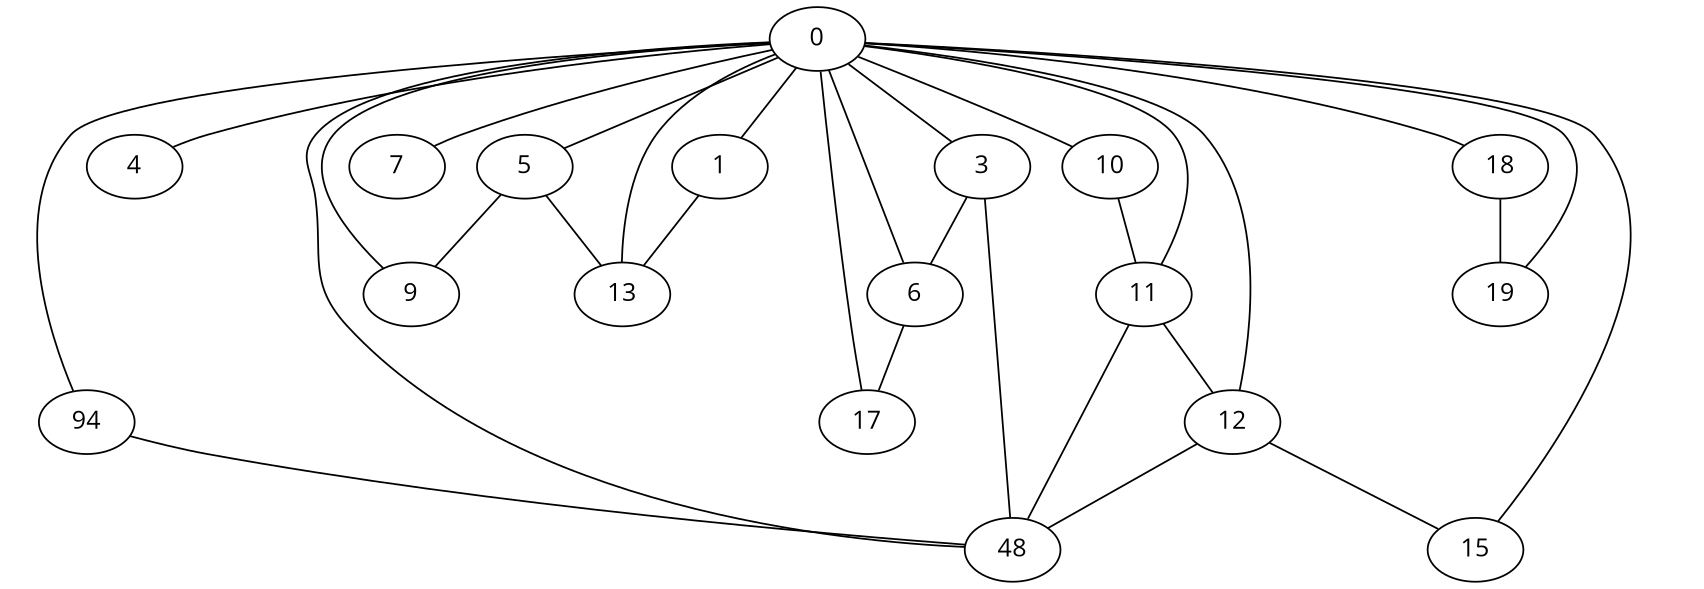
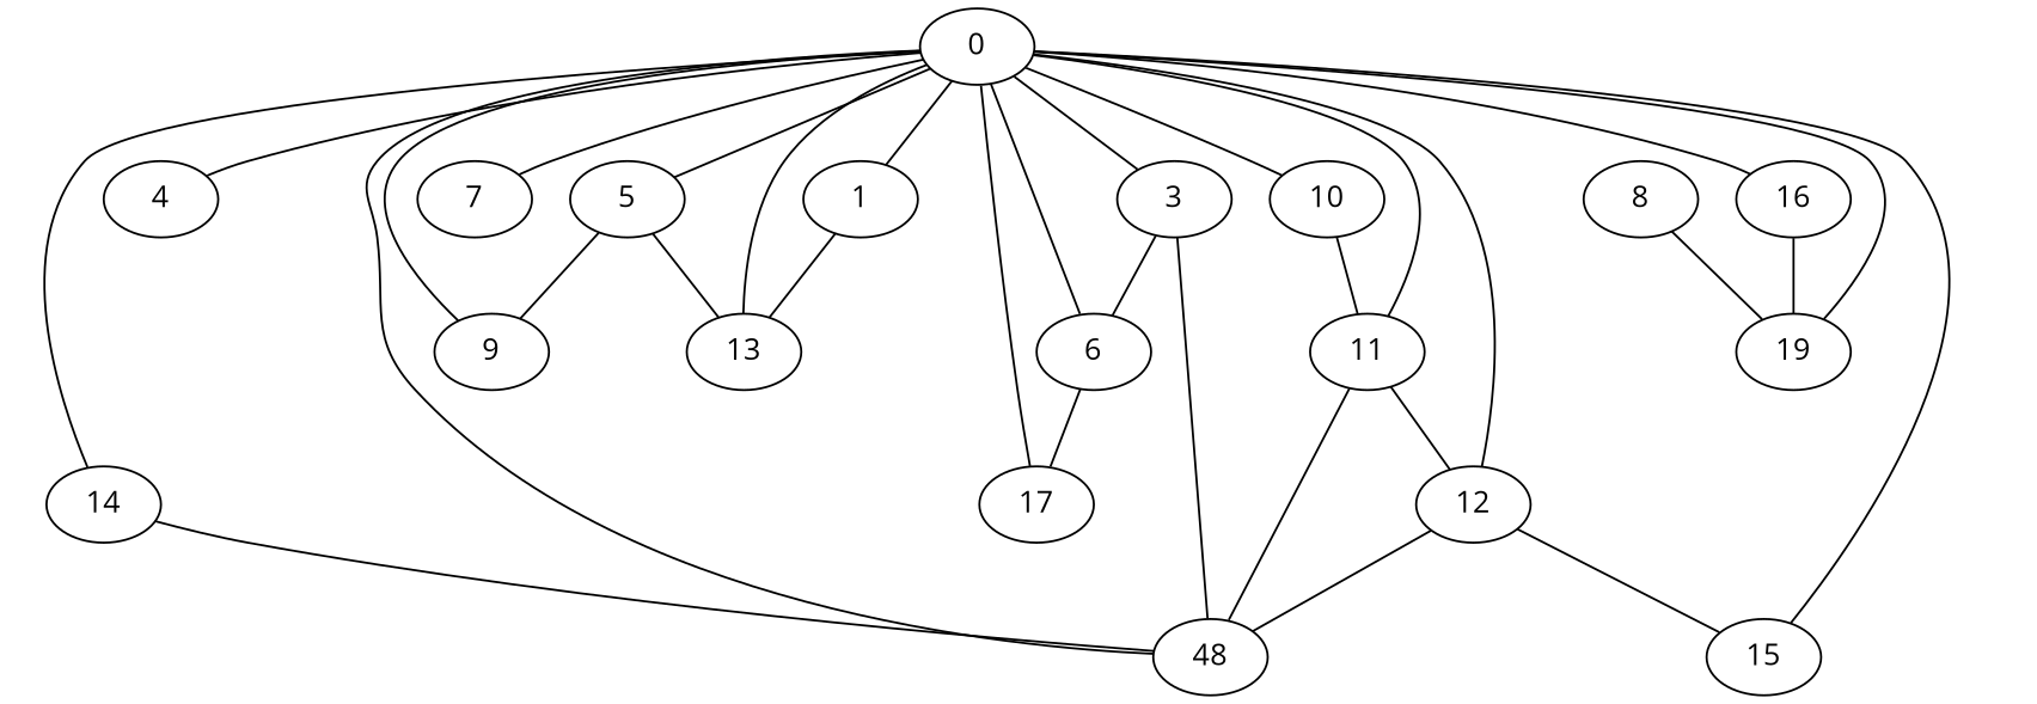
  graph {
    fontname="Open Sans"
    node [fontname="Open Sans"]
    edge [fontname="Open Sans"]
    0
    1
    3
    4
    5
    6
    7
    9
    10
    11
    12
    13
-   14 [label=94]
+   14
    15
-   16 [label=18]
+   16
    17
    n17 [label=48]
    19
+   8
    0 -- 1
    0 -- 3
    0 -- 4
    0 -- 5
    0 -- 6
    0 -- 7
    0 -- 9
    0 -- 10
    0 -- 11
    0 -- 12
    0 -- 13
    0 -- 14
    0 -- 15
    0 -- 16
    0 -- 17
    0 -- n17
    0 -- 19
    1 -- 13
    3 -- 6
    3 -- n17
    5 -- 9
    5 -- 13
    6 -- 17
    10 -- 11
    11 -- 12
    11 -- n17
    12 -- 15
    12 -- n17
    14 -- n17
    16 -- 19
+   8 -- 19
  }
